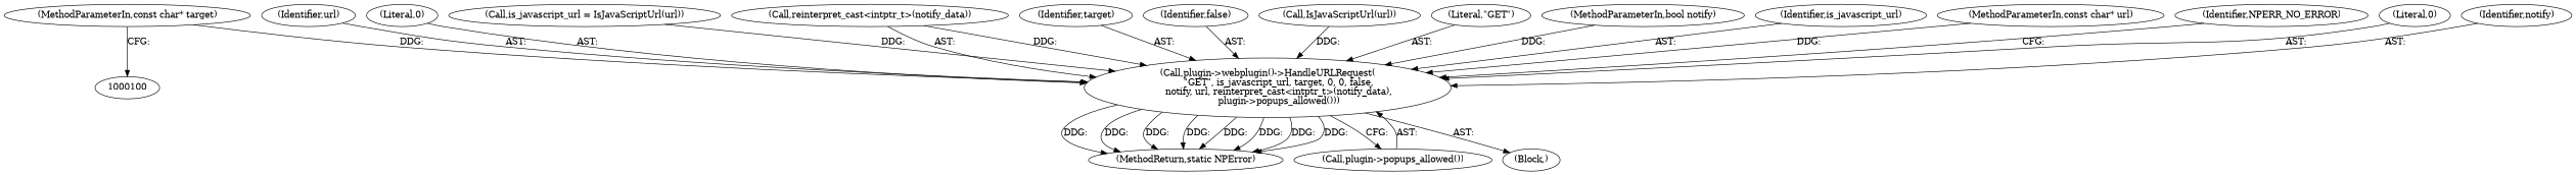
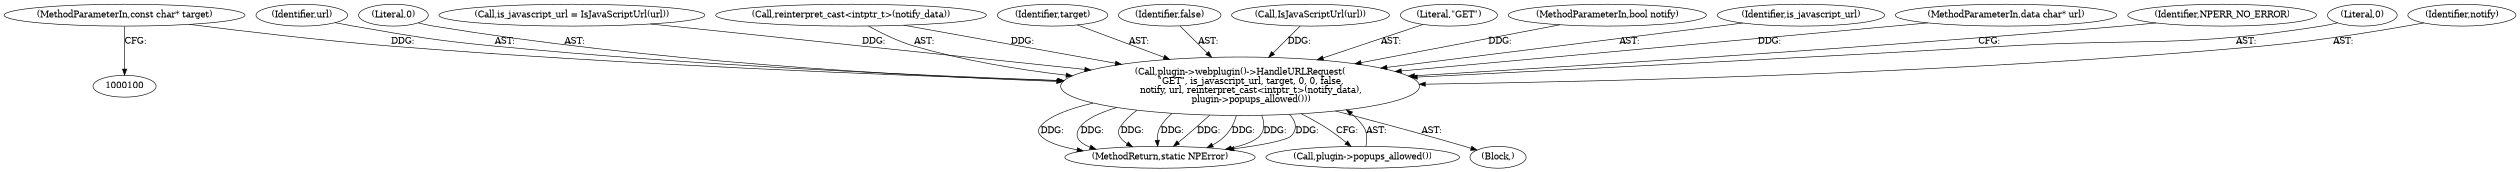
  digraph {
    n1 [label="(MethodParameterIn,const char* target)"]
    n2 [label="(Call,plugin->webplugin()->HandleURLRequest(\n        \"GET\", is_javascript_url, target, 0, 0, false,\n        notify, url, reinterpret_cast<intptr_t>(notify_data),\n        plugin->popups_allowed()))"]
    1000100
    n4 [label="(MethodReturn,static NPError)"]
    n5 [label="(Call,plugin->popups_allowed())"]
    n6 [label="(Block,)"]
    n7 [label="(Identifier,url)"]
    n8 [label="(Literal,0)"]
    n9 [label="(Call,is_javascript_url = IsJavaScriptUrl(url))"]
    n10 [label="(Call,reinterpret_cast<intptr_t>(notify_data))"]
    n11 [label="(Identifier,target)"]
    n12 [label="(Identifier,false)"]
    n13 [label="(Call,IsJavaScriptUrl(url))"]
    n14 [label="(Literal,\"GET\")"]
    n15 [label="(MethodParameterIn,bool notify)"]
    n16 [label="(Identifier,is_javascript_url)"]
-   n17 [label="(MethodParameterIn,const char* url)"]
+   n17 [label="(MethodParameterIn,data char* url)"]
    n18 [label="(Identifier,NPERR_NO_ERROR)"]
    n19 [label="(Literal,0)"]
    n20 [label="(Identifier,notify)"]
    n1 -> n2 [label="DDG: "]
    n1 -> 1000100 [label="CFG: "]
    n2 -> n4 [label="DDG: "]
    n2 -> n4 [label="DDG: "]
    n2 -> n4 [label="DDG: "]
    n2 -> n4 [label="DDG: "]
    n2 -> n4 [label="DDG: "]
    n2 -> n4 [label="DDG: "]
    n2 -> n4 [label="DDG: "]
    n2 -> n4 [label="DDG: "]
    n2 -> n5 [label="CFG: "]
    n2 -> n6 [label="AST: "]
    n5 -> n2 [label="AST: "]
    n7 -> n2 [label="AST: "]
    n8 -> n2 [label="AST: "]
    n9 -> n2 [label="DDG: "]
    n10 -> n2 [label="AST: "]
    n10 -> n2 [label="DDG: "]
    n11 -> n2 [label="AST: "]
    n12 -> n2 [label="AST: "]
    n13 -> n2 [label="DDG: "]
    n14 -> n2 [label="AST: "]
    n15 -> n2 [label="DDG: "]
    n16 -> n2 [label="AST: "]
    n17 -> n2 [label="DDG: "]
    n18 -> n2 [label="CFG: "]
    n19 -> n2 [label="AST: "]
    n20 -> n2 [label="AST: "]
  }
